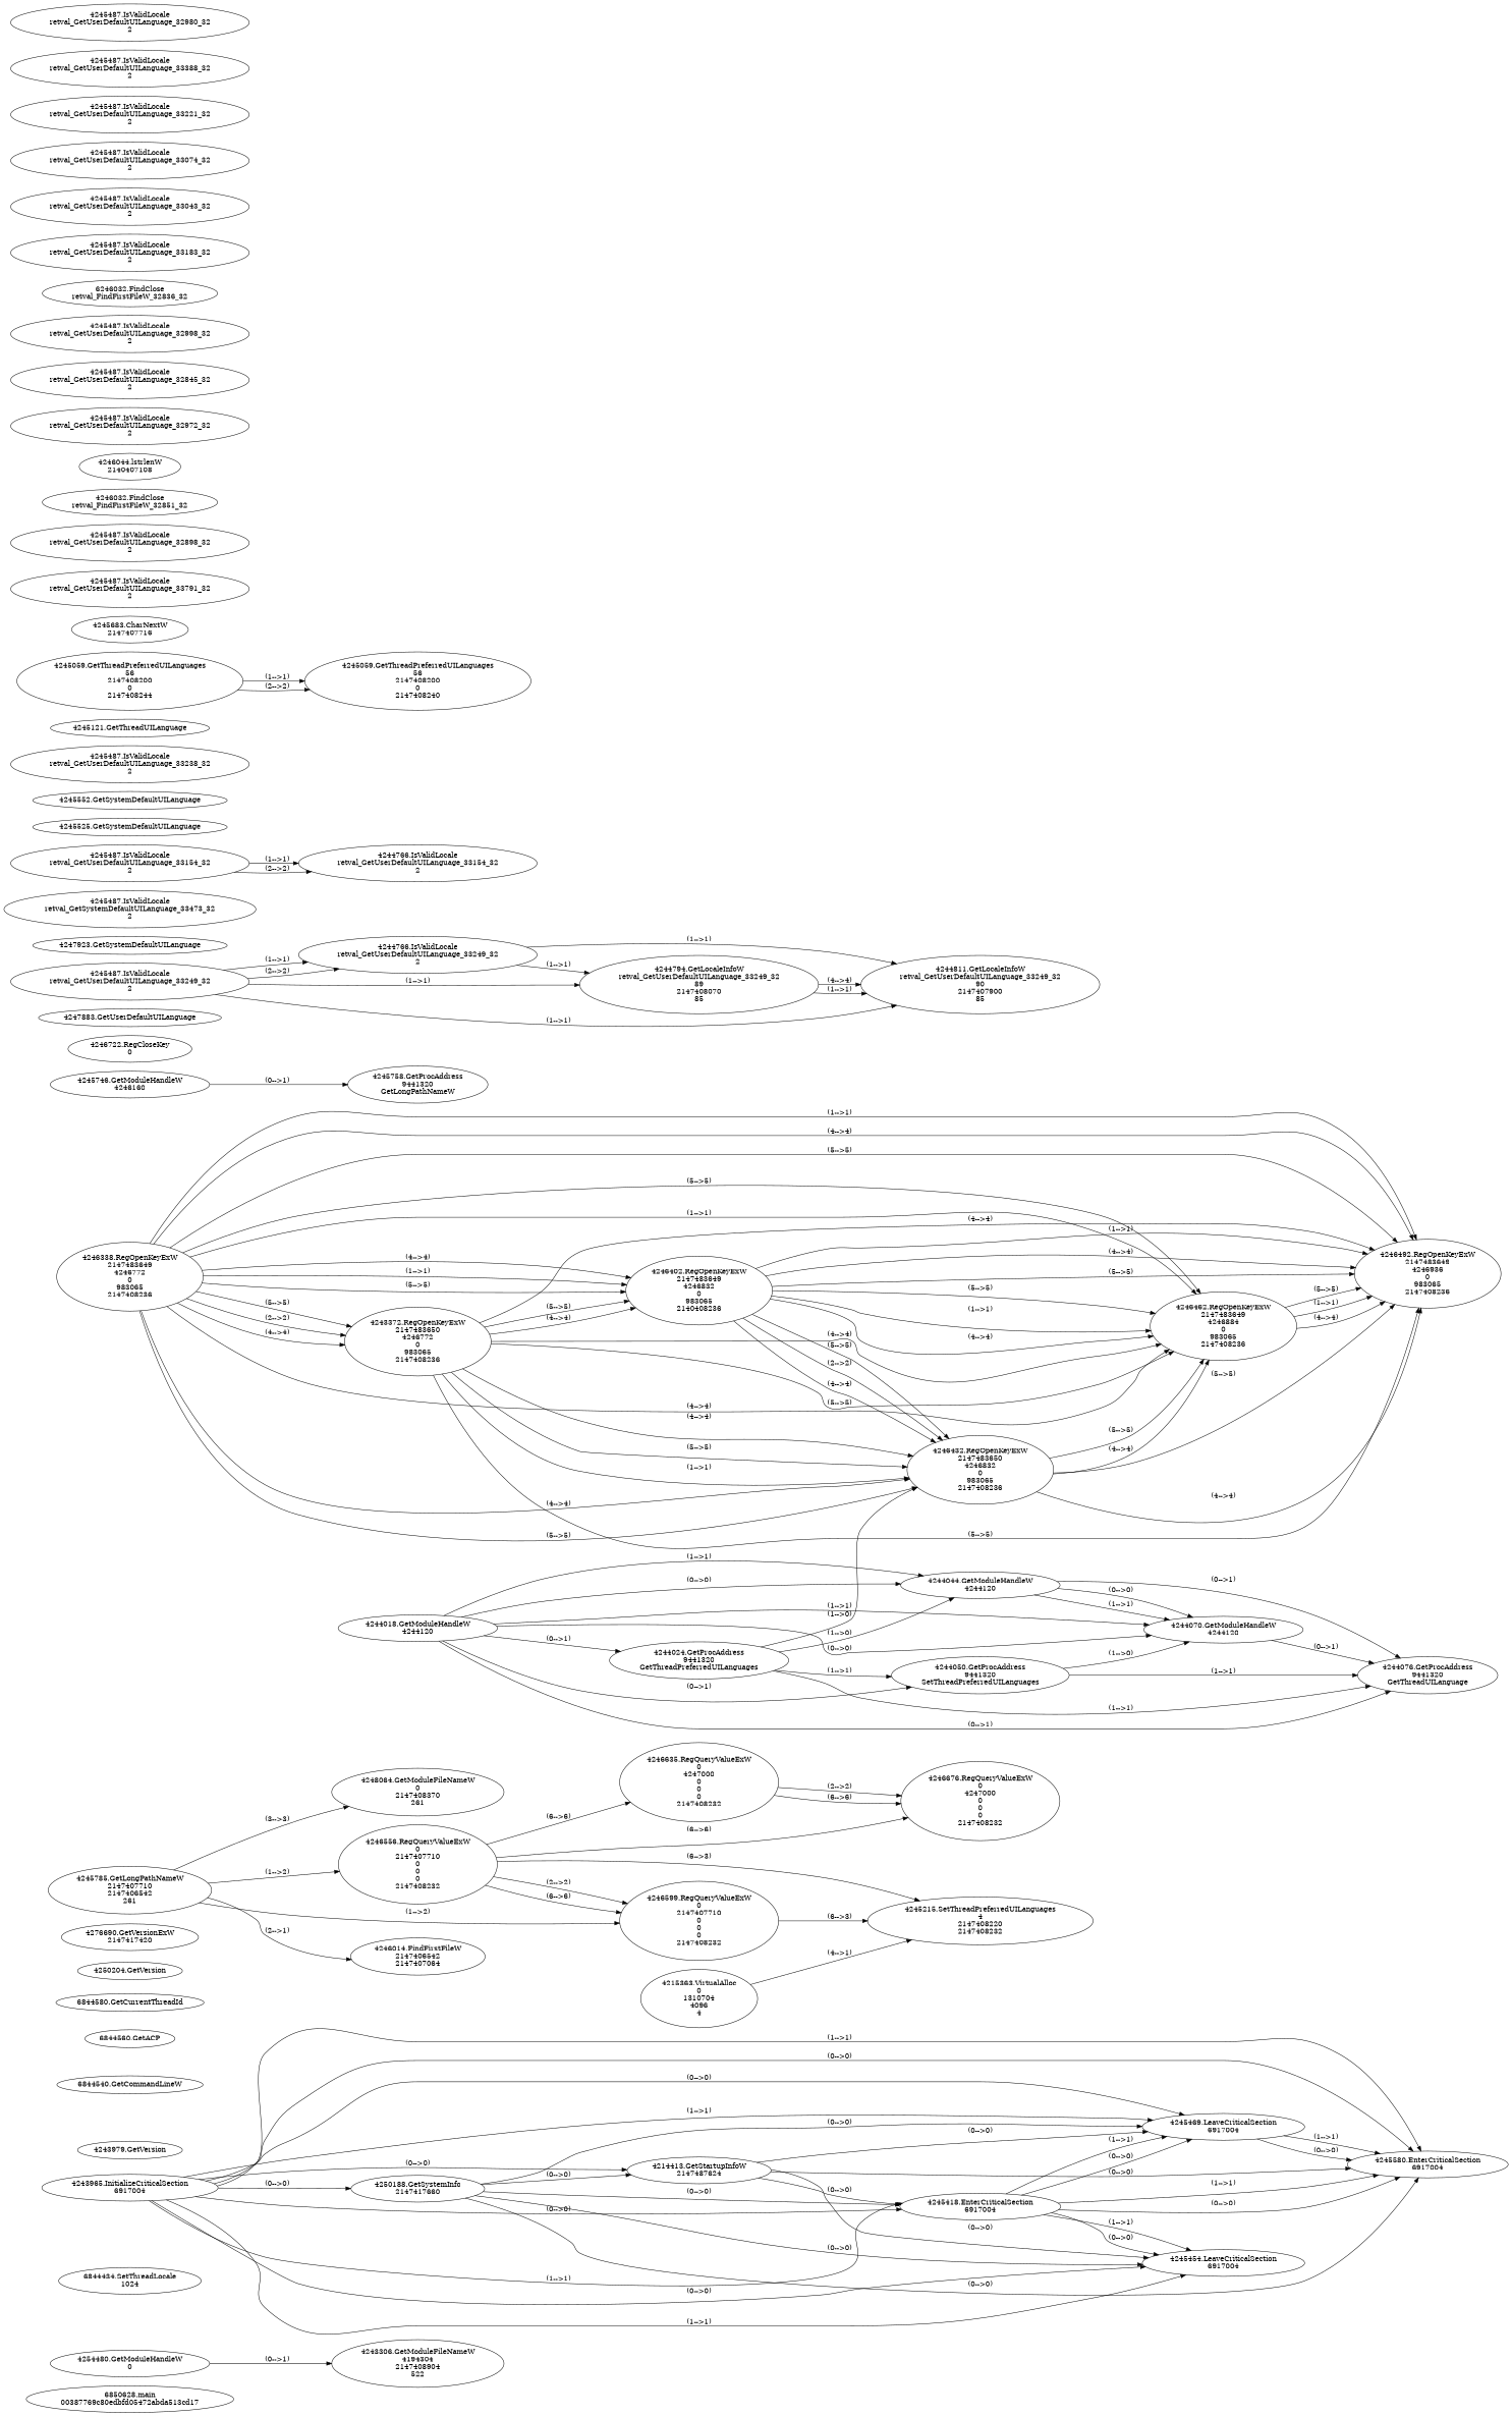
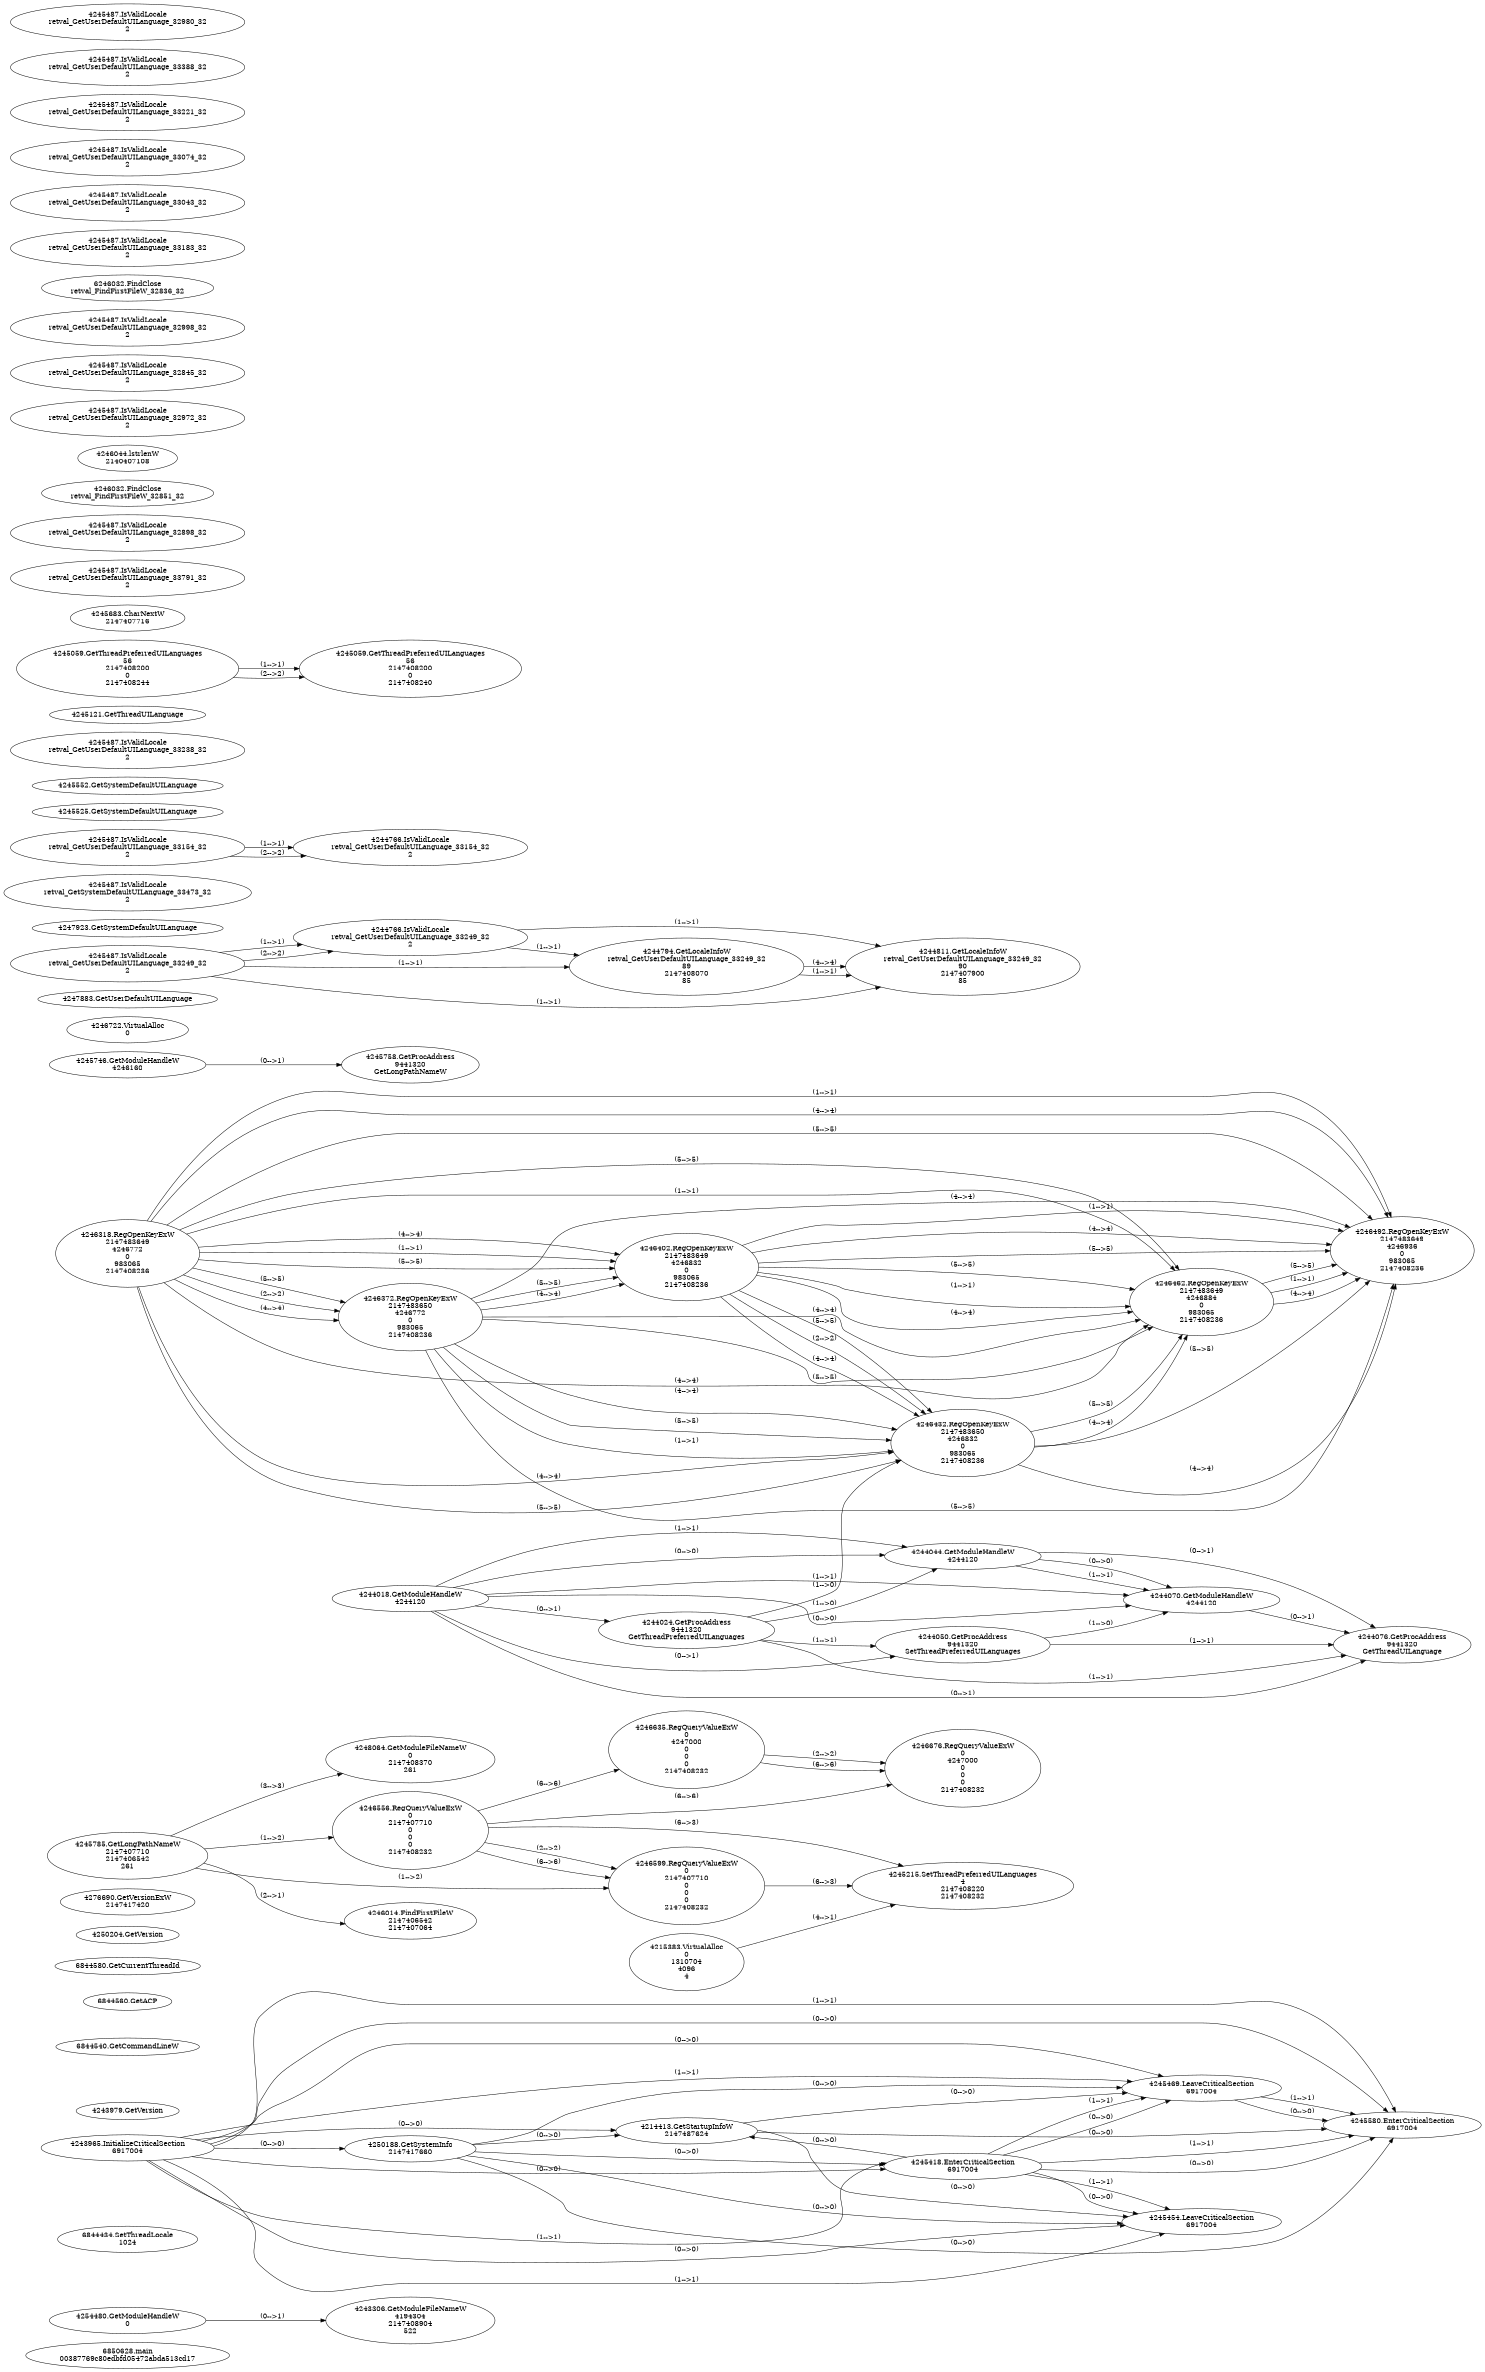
  digraph {
    rankdir=LR
    n1 [label="6850628.main\n00387769c80edbfd05472abda513cd17"]
    n2 [label="4254480.GetModuleHandleW\n0"]
    n3 [label="4243306.GetModuleFileNameW\n4194304\n2147408904\n522"]
    n4 [label="6844434.SetThreadLocale\n1024"]
    n5 [label="4243965.InitializeCriticalSection\n6917004"]
    n6 [label="4250188.GetSystemInfo\n2147417660"]
    n7 [label="4214413.GetStartupInfoW\n2147487624"]
    n8 [label="4245418.EnterCriticalSection\n6917004"]
    n9 [label="4245469.LeaveCriticalSection\n6917004"]
    n10 [label="4245454.LeaveCriticalSection\n6917004"]
    n11 [label="4245580.EnterCriticalSection\n6917004"]
    n12 [label="4243979.GetVersion\n"]
    n13 [label="6844540.GetCommandLineW\n"]
    n14 [label="6844560.GetACP\n"]
    n15 [label="6844580.GetCurrentThreadId\n"]
    n16 [label="4250204.GetVersion\n"]
    n17 [label="4276690.GetVersionExW\n2147417420"]
    n18 [label="4248064.GetModuleFileNameW\n0\n2147408370\n261"]
    n19 [label="4245785.GetLongPathNameW\n2147407710\n2147406542\n261"]
    n20 [label="4246556.RegQueryValueExW\n0\n2147407710\n0\n0\n0\n2147408232"]
    n21 [label="4246599.RegQueryValueExW\n0\n2147407710\n0\n0\n0\n2147408232"]
    n22 [label="4246014.FindFirstFileW\n2147406542\n2147407064"]
-   n23 [label="4215363.VirtualAlloc\n0\n1310704\n4096\n4"]
+   n23 [label="4215383.VirtualAlloc\n0\n1310704\n4096\n4"]
    n24 [label="4245215.SetThreadPreferredUILanguages\n4\n2147408220\n2147408232"]
-   n25 [label="4246338.RegOpenKeyExW\n2147483649\n4246772\n0\n983065\n2147408236"]
-   n26 [label="4243372.RegOpenKeyExW\n2147483650\n4246772\n0\n983065\n2147408236"]
-   n27 [label="4246402.RegOpenKeyExW\n2147483649\n4246832\n0\n983065\n2140408236"]
+   n25 [label="4246318.RegOpenKeyExW\n2147483649\n4246772\n0\n983065\n2147408236"]
+   n26 [label="4246372.RegOpenKeyExW\n2147483650\n4246772\n0\n983065\n2147408236"]
+   n27 [label="4246402.RegOpenKeyExW\n2147483649\n4246832\n0\n983065\n2147408236"]
    n28 [label="4246432.RegOpenKeyExW\n2147483650\n4246832\n0\n983065\n2147408236"]
    n29 [label="4246462.RegOpenKeyExW\n2147483649\n4246884\n0\n983065\n2147408236"]
    n30 [label="4246492.RegOpenKeyExW\n2147483649\n4246936\n0\n983065\n2147408236"]
    n31 [label="4245746.GetModuleHandleW\n4246160"]
    n32 [label="4245758.GetProcAddress\n9441320\nGetLongPathNameW"]
    n33 [label="4246635.RegQueryValueExW\n0\n4247000\n0\n0\n0\n2147408232"]
    n34 [label="4246676.RegQueryValueExW\n0\n4247000\n0\n0\n0\n2147408232"]
-   n35 [label="4246722.RegCloseKey\n0"]
+   n35 [label="4246722.VirtualAlloc\n0"]
    n36 [label="4247883.GetUserDefaultUILanguage\n"]
    n37 [label="4245487.IsValidLocale\nretval_GetUserDefaultUILanguage_33249_32\n2"]
    n38 [label="4244766.IsValidLocale\nretval_GetUserDefaultUILanguage_33249_32\n2"]
    n39 [label="4244794.GetLocaleInfoW\nretval_GetUserDefaultUILanguage_33249_32\n89\n2147408070\n85"]
    n40 [label="4244811.GetLocaleInfoW\nretval_GetUserDefaultUILanguage_33249_32\n90\n2147407900\n85"]
    n41 [label="4247923.GetSystemDefaultUILanguage\n"]
    n42 [label="4245487.IsValidLocale\nretval_GetSystemDefaultUILanguage_33473_32\n2"]
    n43 [label="4245487.IsValidLocale\nretval_GetUserDefaultUILanguage_33154_32\n2"]
    n44 [label="4244766.IsValidLocale\nretval_GetUserDefaultUILanguage_33154_32\n2"]
    n45 [label="4245525.GetSystemDefaultUILanguage\n"]
    n46 [label="4245552.GetSystemDefaultUILanguage\n"]
    n47 [label="4244018.GetModuleHandleW\n4244120"]
    n48 [label="4244024.GetProcAddress\n9441320\nGetThreadPreferredUILanguages"]
    n49 [label="4244044.GetModuleHandleW\n4244120"]
    n50 [label="4244050.GetProcAddress\n9441320\nSetThreadPreferredUILanguages"]
    n51 [label="4244070.GetModuleHandleW\n4244120"]
    n52 [label="4244076.GetProcAddress\n9441320\nGetThreadUILanguage"]
    n53 [label="4245487.IsValidLocale\nretval_GetUserDefaultUILanguage_33238_32\n2"]
    n54 [label="4245121.GetThreadUILanguage\n"]
    n55 [label="4245059.GetThreadPreferredUILanguages\n56\n2147408200\n0\n2147408244"]
    n56 [label="4245059.GetThreadPreferredUILanguages\n56\n2147408200\n0\n2147408240"]
    n57 [label="4245683.CharNextW\n2147407716"]
    n58 [label="4245487.IsValidLocale\nretval_GetUserDefaultUILanguage_33791_32\n2"]
    n59 [label="4245487.IsValidLocale\nretval_GetUserDefaultUILanguage_32898_32\n2"]
    n60 [label="4246032.FindClose\nretval_FindFirstFileW_32851_32"]
    n61 [label="4246044.lstrlenW\n2140407108"]
    n62 [label="4245487.IsValidLocale\nretval_GetUserDefaultUILanguage_32972_32\n2"]
    n63 [label="4245487.IsValidLocale\nretval_GetUserDefaultUILanguage_32845_32\n2"]
    n64 [label="4245487.IsValidLocale\nretval_GetUserDefaultUILanguage_32998_32\n2"]
    n65 [label="6246032.FindClose\nretval_FindFirstFileW_32836_32"]
    n66 [label="4245487.IsValidLocale\nretval_GetUserDefaultUILanguage_33183_32\n2"]
    n67 [label="4245487.IsValidLocale\nretval_GetUserDefaultUILanguage_33043_32\n2"]
    n68 [label="4245487.IsValidLocale\nretval_GetUserDefaultUILanguage_33074_32\n2"]
    n69 [label="4245487.IsValidLocale\nretval_GetUserDefaultUILanguage_33221_32\n2"]
    n70 [label="4245487.IsValidLocale\nretval_GetUserDefaultUILanguage_33388_32\n2"]
    n71 [label="4245487.IsValidLocale\nretval_GetUserDefaultUILanguage_32980_32\n2"]
    n2 -> n3 [label="(0-->1)"]
    n5 -> n6 [label="(0-->0)"]
    n5 -> n7 [label="(0-->0)"]
    n5 -> n8 [label="(1-->1)"]
    n5 -> n8 [label="(0-->0)"]
    n5 -> n9 [label="(1-->1)"]
    n5 -> n9 [label="(0-->0)"]
    n5 -> n10 [label="(1-->1)"]
    n5 -> n10 [label="(0-->0)"]
    n5 -> n11 [label="(1-->1)"]
    n5 -> n11 [label="(0-->0)"]
    n6 -> n7 [label="(0-->0)"]
    n6 -> n8 [label="(0-->0)"]
    n6 -> n9 [label="(0-->0)"]
    n6 -> n10 [label="(0-->0)"]
    n6 -> n11 [label="(0-->0)"]
-   n7 -> n8 [label="(0-->0)"]
+   n8 -> n7 [label="(0-->0)"]
    n7 -> n9 [label="(0-->0)"]
    n7 -> n10 [label="(0-->0)"]
    n7 -> n11 [label="(0-->0)"]
    n8 -> n9 [label="(1-->1)"]
    n8 -> n9 [label="(0-->0)"]
    n8 -> n10 [label="(1-->1)"]
    n8 -> n10 [label="(0-->0)"]
    n8 -> n11 [label="(1-->1)"]
    n8 -> n11 [label="(0-->0)"]
    n9 -> n11 [label="(1-->1)"]
    n9 -> n11 [label="(0-->0)"]
    n19 -> n18 [label="(3-->3)"]
    n19 -> n20 [label="(1-->2)"]
    n19 -> n21 [label="(1-->2)"]
    n19 -> n22 [label="(2-->1)"]
    n20 -> n21 [label="(2-->2)"]
    n20 -> n21 [label="(6-->6)"]
    n20 -> n24 [label="(6-->3)"]
    n20 -> n33 [label="(6-->6)"]
    n20 -> n34 [label="(6-->6)"]
    n21 -> n24 [label="(6-->3)"]
    n23 -> n24 [label="(4-->1)"]
    n25 -> n26 [label="(2-->2)"]
    n25 -> n26 [label="(4-->4)"]
    n25 -> n26 [label="(5-->5)"]
    n25 -> n27 [label="(1-->1)"]
    n25 -> n27 [label="(4-->4)"]
    n25 -> n27 [label="(5-->5)"]
    n25 -> n28 [label="(4-->4)"]
    n25 -> n28 [label="(5-->5)"]
    n25 -> n29 [label="(1-->1)"]
    n25 -> n29 [label="(4-->4)"]
    n25 -> n29 [label="(5-->5)"]
    n25 -> n30 [label="(1-->1)"]
    n25 -> n30 [label="(4-->4)"]
    n25 -> n30 [label="(5-->5)"]
    n26 -> n27 [label="(4-->4)"]
    n26 -> n27 [label="(5-->5)"]
    n26 -> n28 [label="(1-->1)"]
    n26 -> n28 [label="(4-->4)"]
    n26 -> n28 [label="(5-->5)"]
    n26 -> n29 [label="(4-->4)"]
    n26 -> n29 [label="(5-->5)"]
    n26 -> n30 [label="(4-->4)"]
    n26 -> n30 [label="(5-->5)"]
    n27 -> n28 [label="(2-->2)"]
    n27 -> n28 [label="(4-->4)"]
    n27 -> n28 [label="(5-->5)"]
    n27 -> n29 [label="(1-->1)"]
    n27 -> n29 [label="(4-->4)"]
    n27 -> n29 [label="(5-->5)"]
    n27 -> n30 [label="(1-->1)"]
    n27 -> n30 [label="(4-->4)"]
    n27 -> n30 [label="(5-->5)"]
    n28 -> n29 [label="(4-->4)"]
    n28 -> n29 [label="(5-->5)"]
    n28 -> n30 [label="(4-->4)"]
    n28 -> n30 [label="(5-->5)"]
    n29 -> n30 [label="(1-->1)"]
    n29 -> n30 [label="(4-->4)"]
    n29 -> n30 [label="(5-->5)"]
    n31 -> n32 [label="(0-->1)"]
    n33 -> n34 [label="(2-->2)"]
    n33 -> n34 [label="(6-->6)"]
    n37 -> n38 [label="(1-->1)"]
    n37 -> n38 [label="(2-->2)"]
    n37 -> n39 [label="(1-->1)"]
    n37 -> n40 [label="(1-->1)"]
    n38 -> n39 [label="(1-->1)"]
    n38 -> n40 [label="(1-->1)"]
    n39 -> n40 [label="(1-->1)"]
    n39 -> n40 [label="(4-->4)"]
    n43 -> n44 [label="(1-->1)"]
    n43 -> n44 [label="(2-->2)"]
    n47 -> n48 [label="(0-->1)"]
    n47 -> n49 [label="(1-->1)"]
    n47 -> n49 [label="(0-->0)"]
    n47 -> n50 [label="(0-->1)"]
    n47 -> n51 [label="(1-->1)"]
    n47 -> n51 [label="(0-->0)"]
    n47 -> n52 [label="(0-->1)"]
    n48 -> n28 [label="(1-->0)"]
    n48 -> n49 [label="(1-->0)"]
    n48 -> n50 [label="(1-->1)"]
    n48 -> n52 [label="(1-->1)"]
    n49 -> n51 [label="(1-->1)"]
    n49 -> n51 [label="(0-->0)"]
    n49 -> n52 [label="(0-->1)"]
    n50 -> n51 [label="(1-->0)"]
    n50 -> n52 [label="(1-->1)"]
    n51 -> n52 [label="(0-->1)"]
    n55 -> n56 [label="(1-->1)"]
    n55 -> n56 [label="(2-->2)"]
  }
